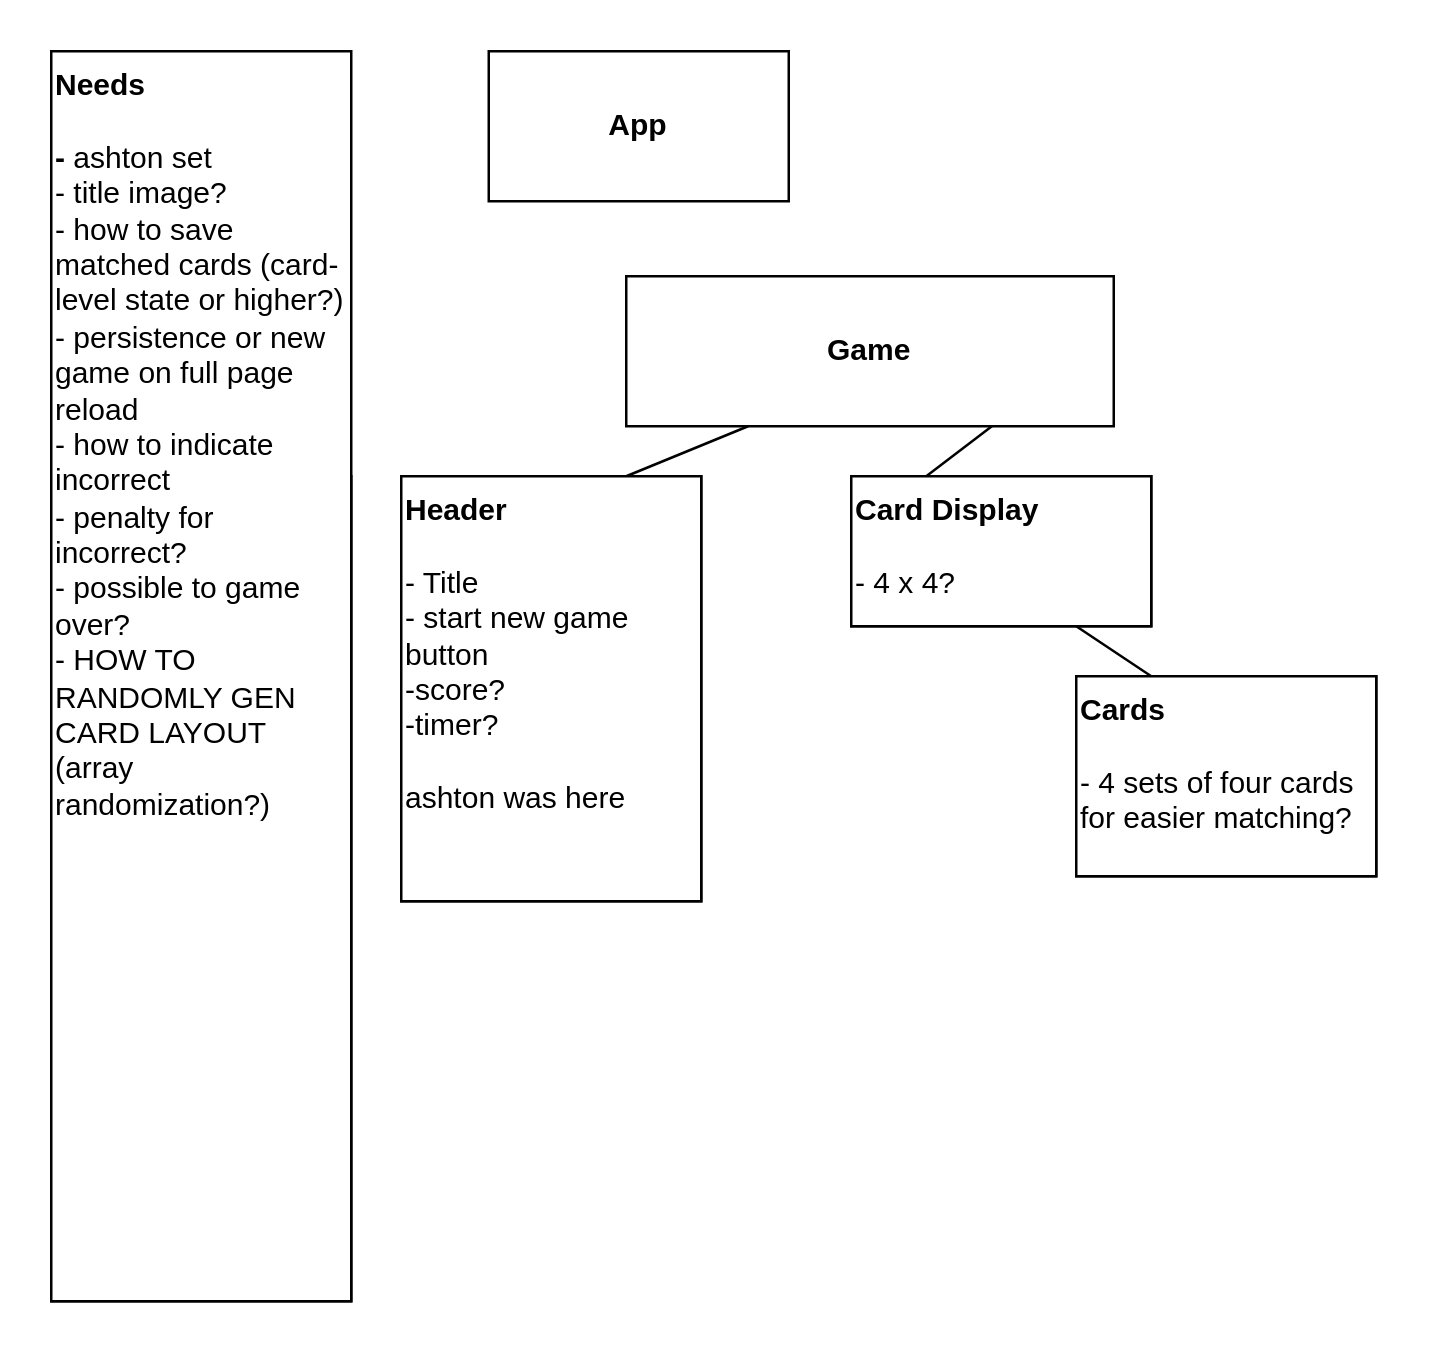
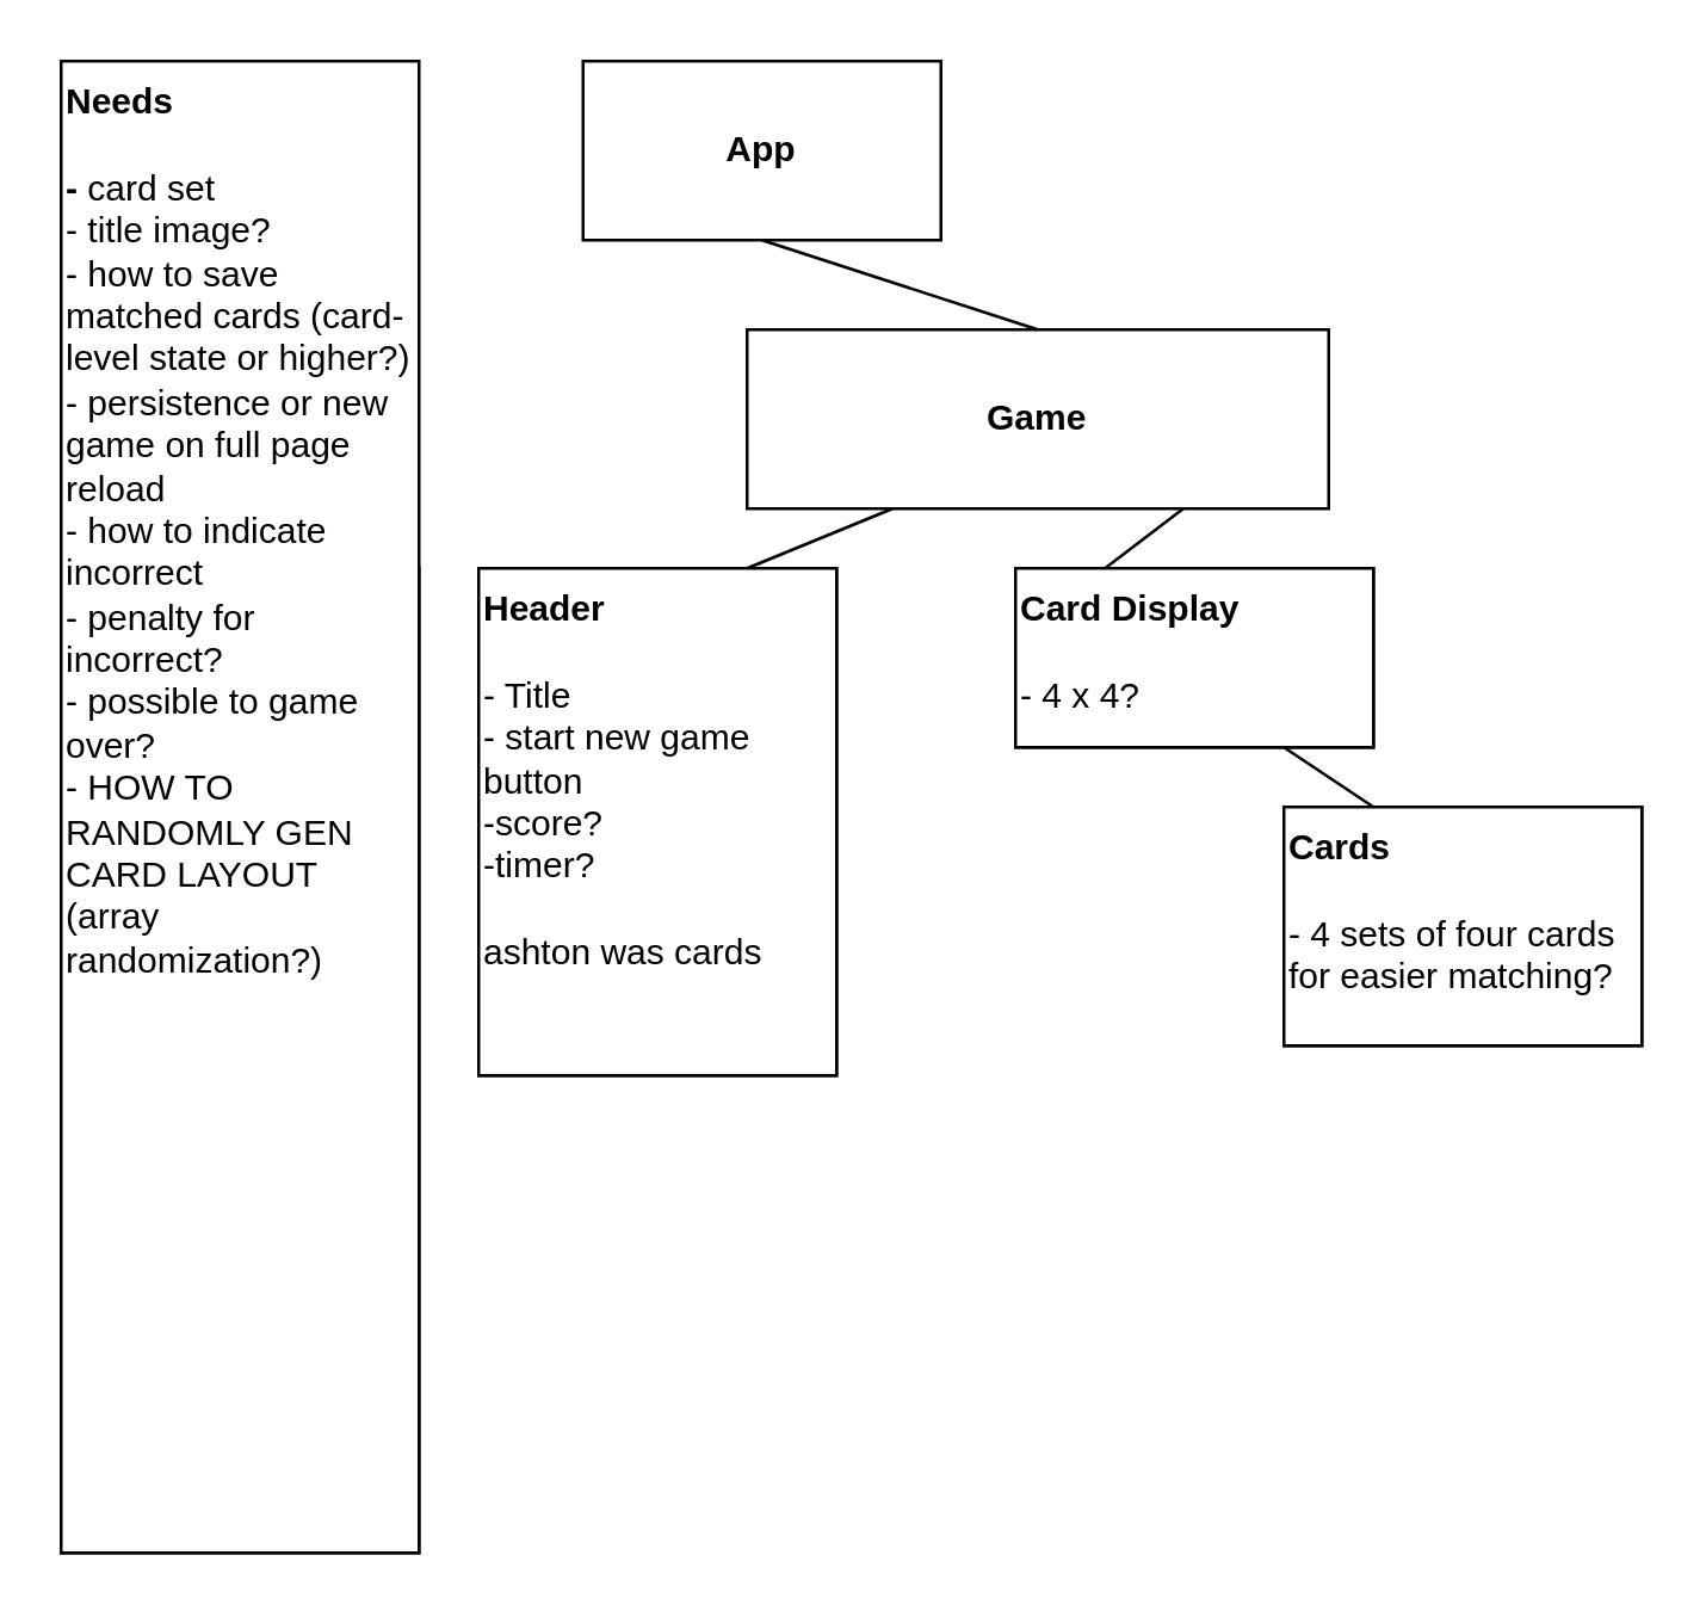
  <mxCell id="0" />
  <mxCell id="1" parent="0" />
  <mxCell id="2" value="&lt;b&gt;Game&lt;/b&gt;" style="rounded=0;whiteSpace=wrap;html=1;" parent="1" vertex="1"><mxGeometry x="250" y="110" width="195" height="60" as="geometry" /></mxCell>
  <mxCell id="3" value="&lt;b&gt;Header&lt;/b&gt;&lt;br&gt;&lt;br&gt;- Title&lt;br&gt;- start new game button&lt;br&gt;-score?&lt;br&gt;-timer?&lt;br&gt;" style="rounded=0;whiteSpace=wrap;html=1;align=left;verticalAlign=top;" parent="1" vertex="1"><mxGeometry x="160" y="190" width="120" height="170" as="geometry" /></mxCell>
  <mxCell id="4" value="Card Display&lt;br&gt;&lt;br&gt;&lt;span style=&quot;font-weight: normal;&quot;&gt;- 4 x 4?&lt;/span&gt;" style="rounded=0;whiteSpace=wrap;html=1;verticalAlign=top;align=left;fontStyle=1" parent="1" vertex="1"><mxGeometry x="340" y="190" width="120" height="60" as="geometry" /></mxCell>
  <mxCell id="5" value="Cards&lt;br&gt;&lt;br&gt;&lt;span style=&quot;font-weight: normal;&quot;&gt;- 4 sets of four cards for easier matching?&lt;/span&gt;" style="rounded=0;whiteSpace=wrap;html=1;fontStyle=1;align=left;verticalAlign=top;" parent="1" vertex="1"><mxGeometry x="430" y="270" width="120" height="80" as="geometry" /></mxCell>
  <mxCell id="6" value="&lt;b&gt;Needs&lt;br&gt;&lt;br&gt;- &lt;/b&gt;card set&lt;br&gt;- title image?&lt;br&gt;- how to save&amp;nbsp; &amp;nbsp; &amp;nbsp; matched cards (card-level state or higher?)&lt;br&gt;- persistence or new game on full page reload" style="rounded=0;whiteSpace=wrap;html=1;align=left;verticalAlign=top;" parent="1" vertex="1"><mxGeometry x="20" y="190" width="120" height="330" as="geometry" /></mxCell>
  <mxCell id="7" value="" style="endArrow=none;html=1;rounded=0;entryX=0.25;entryY=1;entryDx=0;entryDy=0;exitX=0.75;exitY=0;exitDx=0;exitDy=0;" parent="1" source="3" target="2" edge="1"><mxGeometry width="50" height="50" relative="1" as="geometry"><mxPoint x="290" y="380" as="sourcePoint" /><mxPoint x="340" y="330" as="targetPoint" /></mxGeometry></mxCell>
  <mxCell id="8" value="" style="endArrow=none;html=1;rounded=0;entryX=0.75;entryY=1;entryDx=0;entryDy=0;exitX=0.25;exitY=0;exitDx=0;exitDy=0;" parent="1" source="4" target="2" edge="1"><mxGeometry width="50" height="50" relative="1" as="geometry"><mxPoint x="290" y="380" as="sourcePoint" /><mxPoint x="340" y="330" as="targetPoint" /></mxGeometry></mxCell>
  <mxCell id="9" value="" style="endArrow=none;html=1;rounded=0;entryX=0.75;entryY=1;entryDx=0;entryDy=0;exitX=0.25;exitY=0;exitDx=0;exitDy=0;" parent="1" source="5" target="4" edge="1"><mxGeometry width="50" height="50" relative="1" as="geometry"><mxPoint x="290" y="380" as="sourcePoint" /><mxPoint x="340" y="330" as="targetPoint" /></mxGeometry></mxCell>
- <mxCell id="10" value="&lt;b&gt;Needs&lt;br&gt;&lt;br&gt;- &lt;/b&gt;ashton set&lt;br&gt;- title image?&lt;br&gt;- how to save&amp;nbsp; &amp;nbsp; &amp;nbsp; matched cards (card-level state or higher?)&lt;br&gt;- persistence or new game on full page reload&lt;br&gt;- how to indicate incorrect&lt;br&gt;- penalty for incorrect?&lt;br&gt;- possible to game over?&lt;br&gt;- HOW TO RANDOMLY GEN CARD LAYOUT (array randomization?)" style="rounded=0;whiteSpace=wrap;html=1;align=left;verticalAlign=top;" parent="1" vertex="1"><mxGeometry x="20" y="20" width="120" height="500" as="geometry" /></mxCell>
- <mxCell id="11" value="&lt;b&gt;Header&lt;/b&gt;&lt;br&gt;&lt;br&gt;- Title&lt;br&gt;- start new game button&lt;br&gt;-score?&lt;br&gt;&lt;div&gt;-timer?&lt;/div&gt;&lt;div&gt;&lt;br&gt;&lt;/div&gt;&lt;div&gt;ashton was here&lt;br&gt;&lt;/div&gt;" style="rounded=0;whiteSpace=wrap;html=1;align=left;verticalAlign=top;" parent="1" vertex="1"><mxGeometry x="160" y="190" width="120" height="170" as="geometry" /></mxCell>
+ <mxCell id="10" value="&lt;b&gt;Needs&lt;br&gt;&lt;br&gt;- &lt;/b&gt;card set&lt;br&gt;- title image?&lt;br&gt;- how to save&amp;nbsp; &amp;nbsp; &amp;nbsp; matched cards (card-level state or higher?)&lt;br&gt;- persistence or new game on full page reload&lt;br&gt;- how to indicate incorrect&lt;br&gt;- penalty for incorrect?&lt;br&gt;- possible to game over?&lt;br&gt;- HOW TO RANDOMLY GEN CARD LAYOUT (array randomization?)" style="rounded=0;whiteSpace=wrap;html=1;align=left;verticalAlign=top;" parent="1" vertex="1"><mxGeometry x="20" y="20" width="120" height="500" as="geometry" /></mxCell>
+ <mxCell id="11" value="&lt;b&gt;Header&lt;/b&gt;&lt;br&gt;&lt;br&gt;- Title&lt;br&gt;- start new game button&lt;br&gt;-score?&lt;br&gt;&lt;div&gt;-timer?&lt;/div&gt;&lt;div&gt;&lt;br&gt;&lt;/div&gt;&lt;div&gt;ashton was cards&lt;br&gt;&lt;/div&gt;" style="rounded=0;whiteSpace=wrap;html=1;align=left;verticalAlign=top;" parent="1" vertex="1"><mxGeometry x="160" y="190" width="120" height="170" as="geometry" /></mxCell>
  <mxCell id="12" value="Card Display&lt;br&gt;&lt;br&gt;&lt;span style=&quot;font-weight: normal;&quot;&gt;- 4 x 4?&lt;/span&gt;" style="rounded=0;whiteSpace=wrap;html=1;verticalAlign=top;align=left;fontStyle=1" parent="1" vertex="1"><mxGeometry x="340" y="190" width="120" height="60" as="geometry" /></mxCell>
  <mxCell id="13" value="Cards&lt;br&gt;&lt;br&gt;&lt;span style=&quot;font-weight: normal;&quot;&gt;- 4 sets of four cards for easier matching?&lt;/span&gt;" style="rounded=0;whiteSpace=wrap;html=1;fontStyle=1;align=left;verticalAlign=top;" parent="1" vertex="1"><mxGeometry x="430" y="270" width="120" height="80" as="geometry" /></mxCell>
  <mxCell id="14" value="App" style="rounded=0;whiteSpace=wrap;html=1;fontStyle=1" parent="1" vertex="1"><mxGeometry x="195" y="20" width="120" height="60" as="geometry" /></mxCell>
+ <mxCell id="15" value="" style="endArrow=none;html=1;rounded=0;entryX=0.5;entryY=1;entryDx=0;entryDy=0;exitX=0.5;exitY=0;exitDx=0;exitDy=0;" parent="1" source="2" target="14" edge="1"><mxGeometry width="50" height="50" relative="1" as="geometry"><mxPoint x="280" y="290" as="sourcePoint" /><mxPoint x="330" y="240" as="targetPoint" /></mxGeometry></mxCell>
